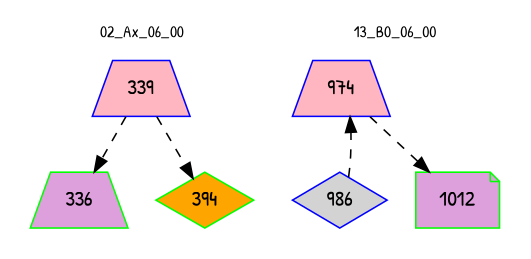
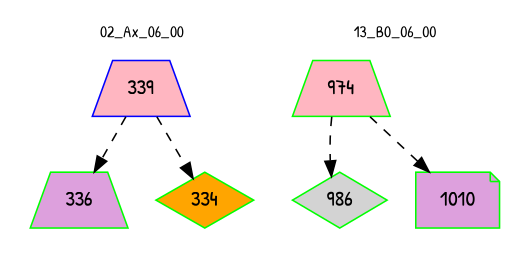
  digraph {
    fontname="Patrick Hand"
    node [color=green fillcolor=lightpink fontname="Patrick Hand" shape=trapezium style=filled]
    edge [color=black fontname="Patrick Hand" style=dashed]
    n1 [color=blue label=339]
    n2 [fillcolor=plum label=336]
-   n3 [fillcolor=orange label=394 shape=diamond]
-   n4 [color=blue label=974]
-   n5 [color=blue fillcolor=lightgrey label=986 shape=diamond]
-   n6 [fillcolor=plum label=1012 shape=note]
+   n3 [fillcolor=orange label=334 shape=diamond]
+   n4 [label=974]
+   n5 [fillcolor=lightgrey label=986 shape=diamond]
+   n6 [fillcolor=plum label=1010 shape=note]
    subgraph cluster_1 {
      color=white
      fontsize=10
      label="02_Ax_06_00"
      n1
      n2
      n3
    }
    subgraph cluster_2 {
      color=white
      fontsize=10
      label="13_B0_06_00"
      n4
      n5
      n6
    }
    n1 -> n2
    n1 -> n3
-   n5 -> n4
+   n4 -> n5
    n4 -> n6
  }
